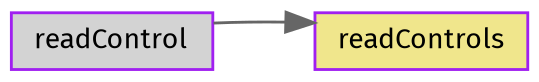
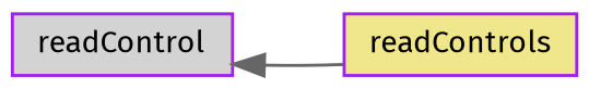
  digraph {
    rankdir=LR
    fontname="Fira Sans"
    node [color=purple fontname="Fira Sans" fontsize=10 shape=record style=filled]
    n1 [fillcolor=lightgrey fontcolor=black height=0.2 label=readControl width=0.4]
    n2 [height=0.2 label=readControls width=0.4 fillcolor=khaki]
-   n2 -> n1 [color=gray40 dir=back fontname="Fira Sans" fontsize=10 labelfontname=Helvetica labelfontsize=10 style=solid]
+   n1 -> n2 [color=gray40 dir=back fontname="Fira Sans" fontsize=10 labelfontname=Helvetica labelfontsize=10 style=solid]
  }
